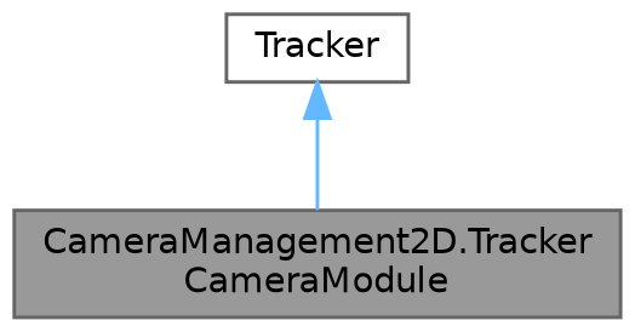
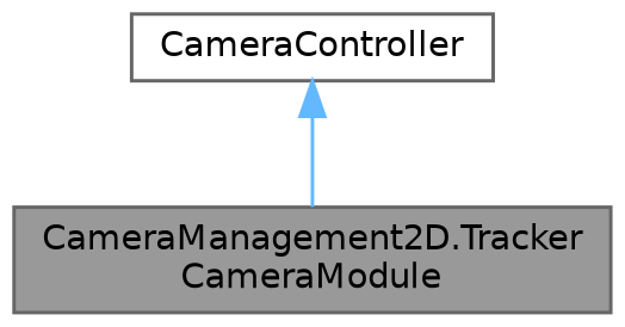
  digraph {
    node [color=gray40 fontname=Helvetica fontsize=10 shape=box style=filled]
    n1 [fillcolor=grey60 fontcolor=black height=0.2 label="CameraManagement2D.Tracker\lCameraModule" width=0.4]
-   n2 [fillcolor=white height=0.2 label=Tracker width=0.4]
+   n2 [fillcolor=white height=0.2 label=CameraController width=0.4]
    n2 -> n1 [color=steelblue1 dir=back fontname=Helvetica fontsize=10 labelfontname=Helvetica labelfontsize=10 style=solid]
  }
